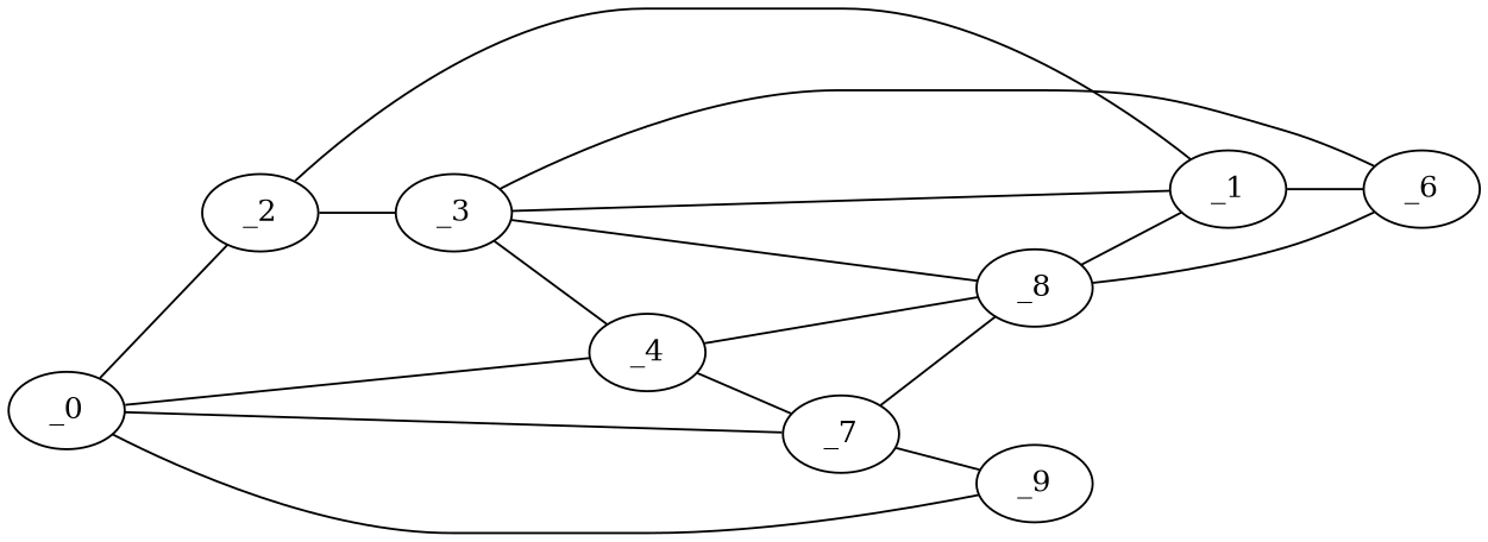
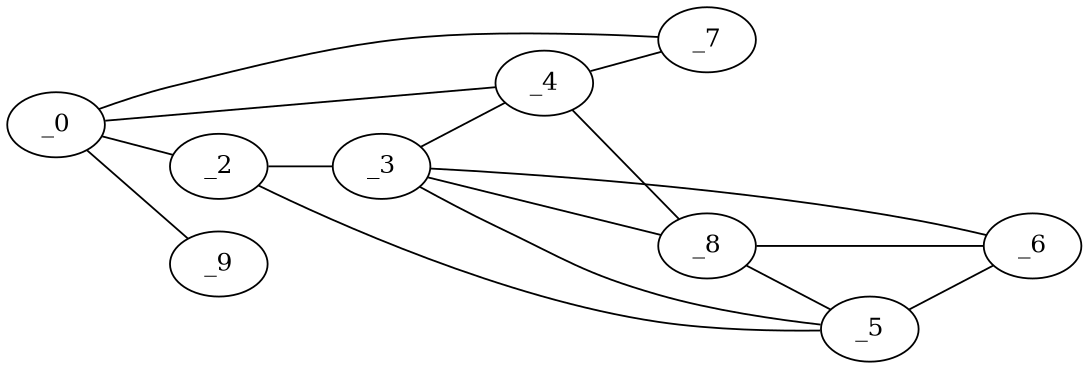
  graph {
    rankdir=LR
    node [y=69]
    edge [valence=1]
    _0 [x=9]
    _2 [x=64 y=125]
    _4 [x=76]
    _7 [x=89 y=64]
    _9 [x=121 y=51]
    _3 [x=73 y=70]
-   _5 [x=82 y=123 label=_1]
+   _5 [x=82 y=123]
    _6 [x=86 y=121]
    _8 [x=90 y=119]
    _0 -- _2
    _0 -- _4 [valence=2]
    _0 -- _7
    _0 -- _9
    _2 -- _3 [valence=2]
    _2 -- _5
    _4 -- _7 [valence=2]
    _4 -- _8 [valence=2]
-   _7 -- _9
-   _7 -- _8 [valence=2]
    _3 -- _4 [valence=2]
    _3 -- _5 [valence=2]
    _3 -- _6
    _3 -- _8 [valence=2]
    _5 -- _6
    _6 -- _8
    _8 -- _5
  }
